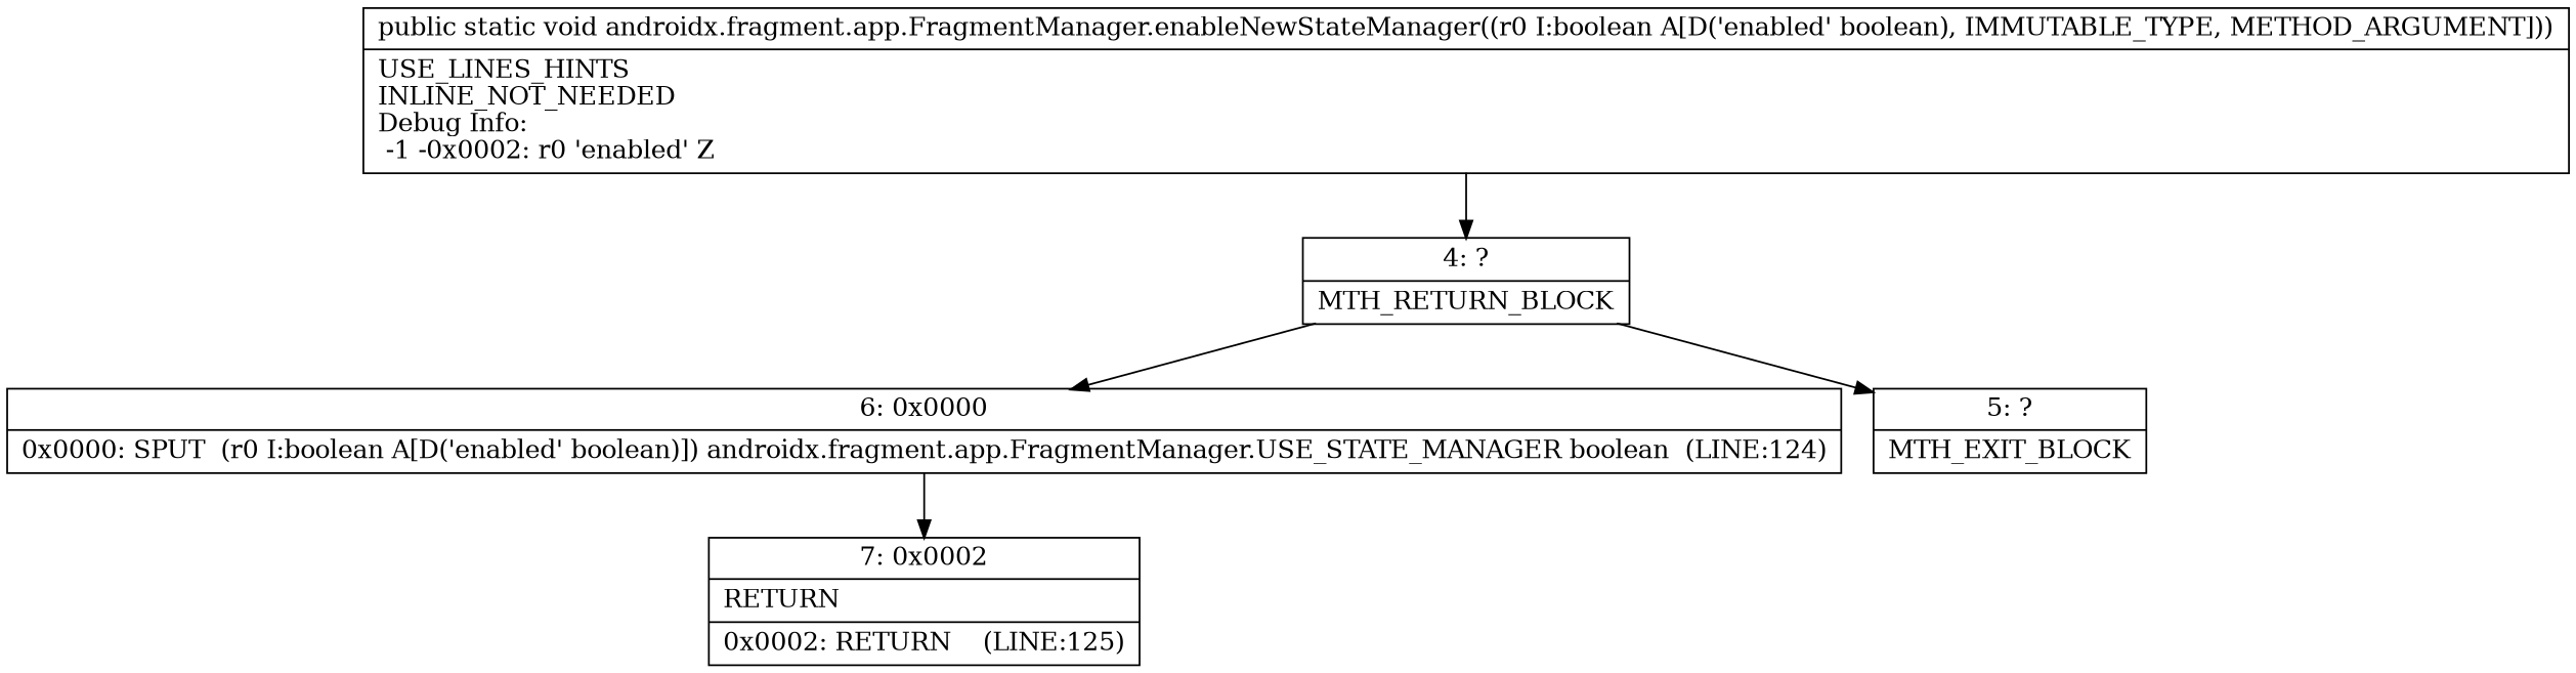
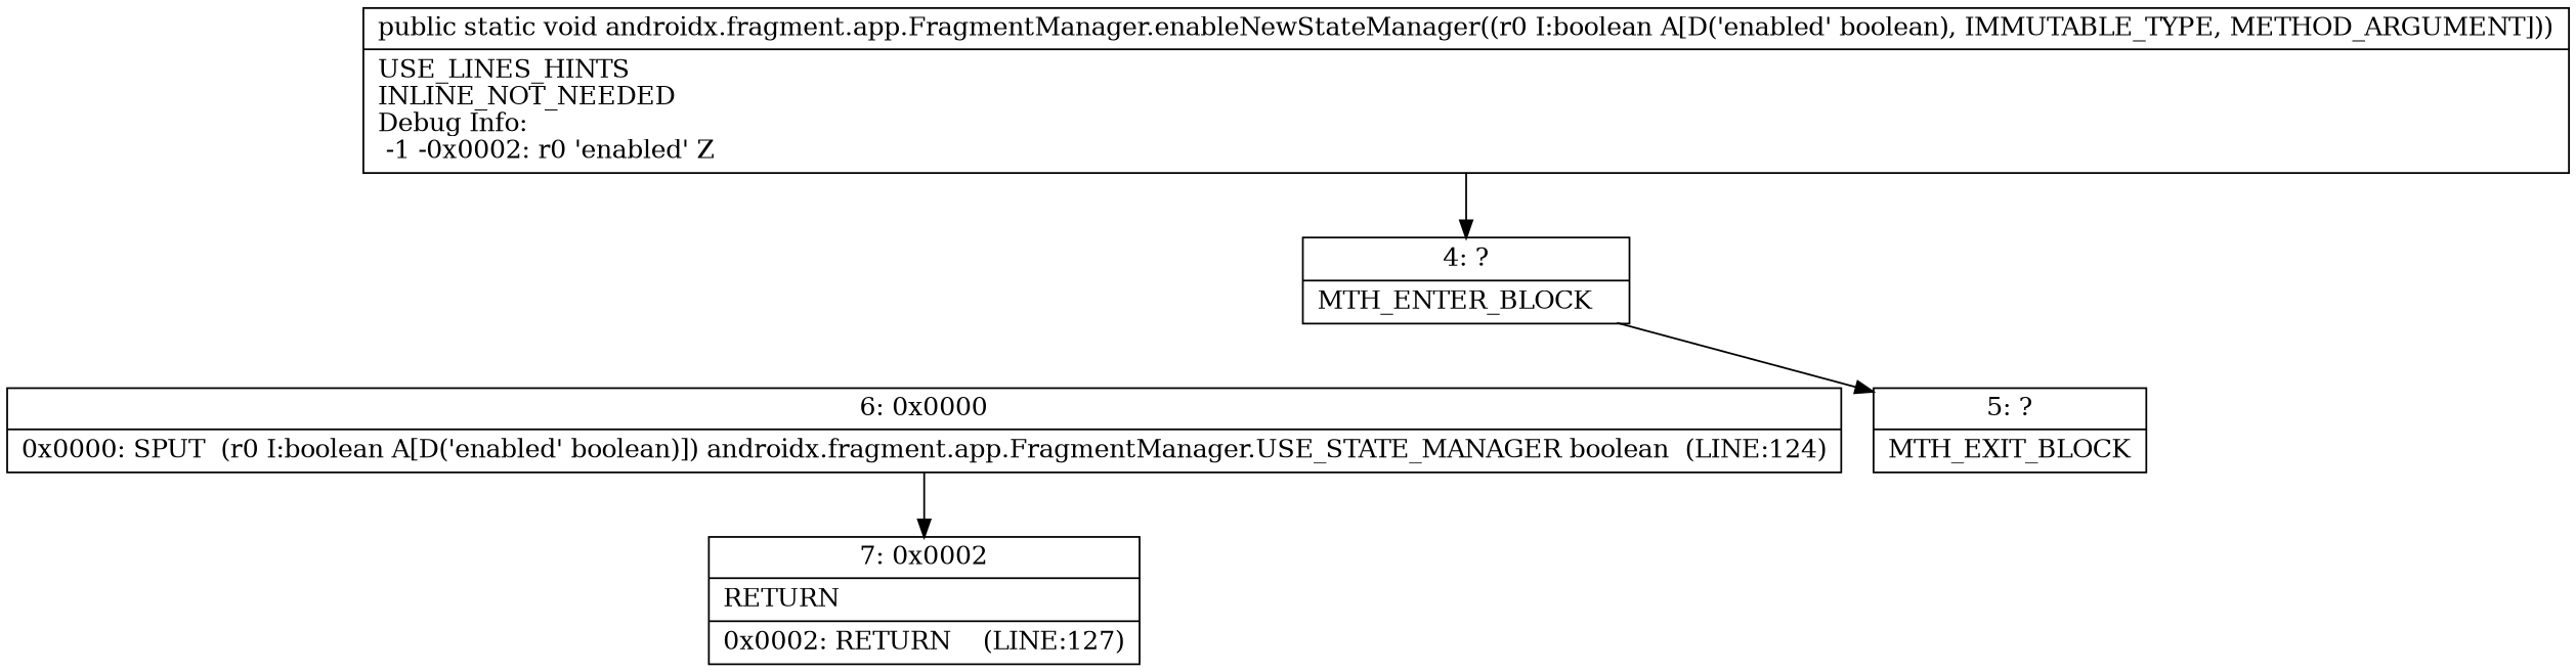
  digraph {
    node [shape=record]
-   n1 [label="{4\:\ ?|MTH_RETURN_BLOCK\l}"]
+   n1 [label="{4\:\ ?|MTH_ENTER_BLOCK\l}"]
    n2 [label="{6\:\ 0x0000|0x0000: SPUT  (r0 I:boolean A[D('enabled' boolean)]) androidx.fragment.app.FragmentManager.USE_STATE_MANAGER boolean  (LINE:124)\l}"]
    n3 [label="{5\:\ ?|MTH_EXIT_BLOCK\l}"]
-   n4 [label="{7\:\ 0x0002|RETURN\l|0x0002: RETURN    (LINE:125)\l}"]
+   n4 [label="{7\:\ 0x0002|RETURN\l|0x0002: RETURN    (LINE:127)\l}"]
    n5 [label="{public static void androidx.fragment.app.FragmentManager.enableNewStateManager((r0 I:boolean A[D('enabled' boolean), IMMUTABLE_TYPE, METHOD_ARGUMENT]))  | USE_LINES_HINTS\lINLINE_NOT_NEEDED\lDebug Info:\l  \-1 \-0x0002: r0 'enabled' Z\l}"]
-   n1 -> n2
    n1 -> n3
    n2 -> n4
    n5 -> n1
  }
